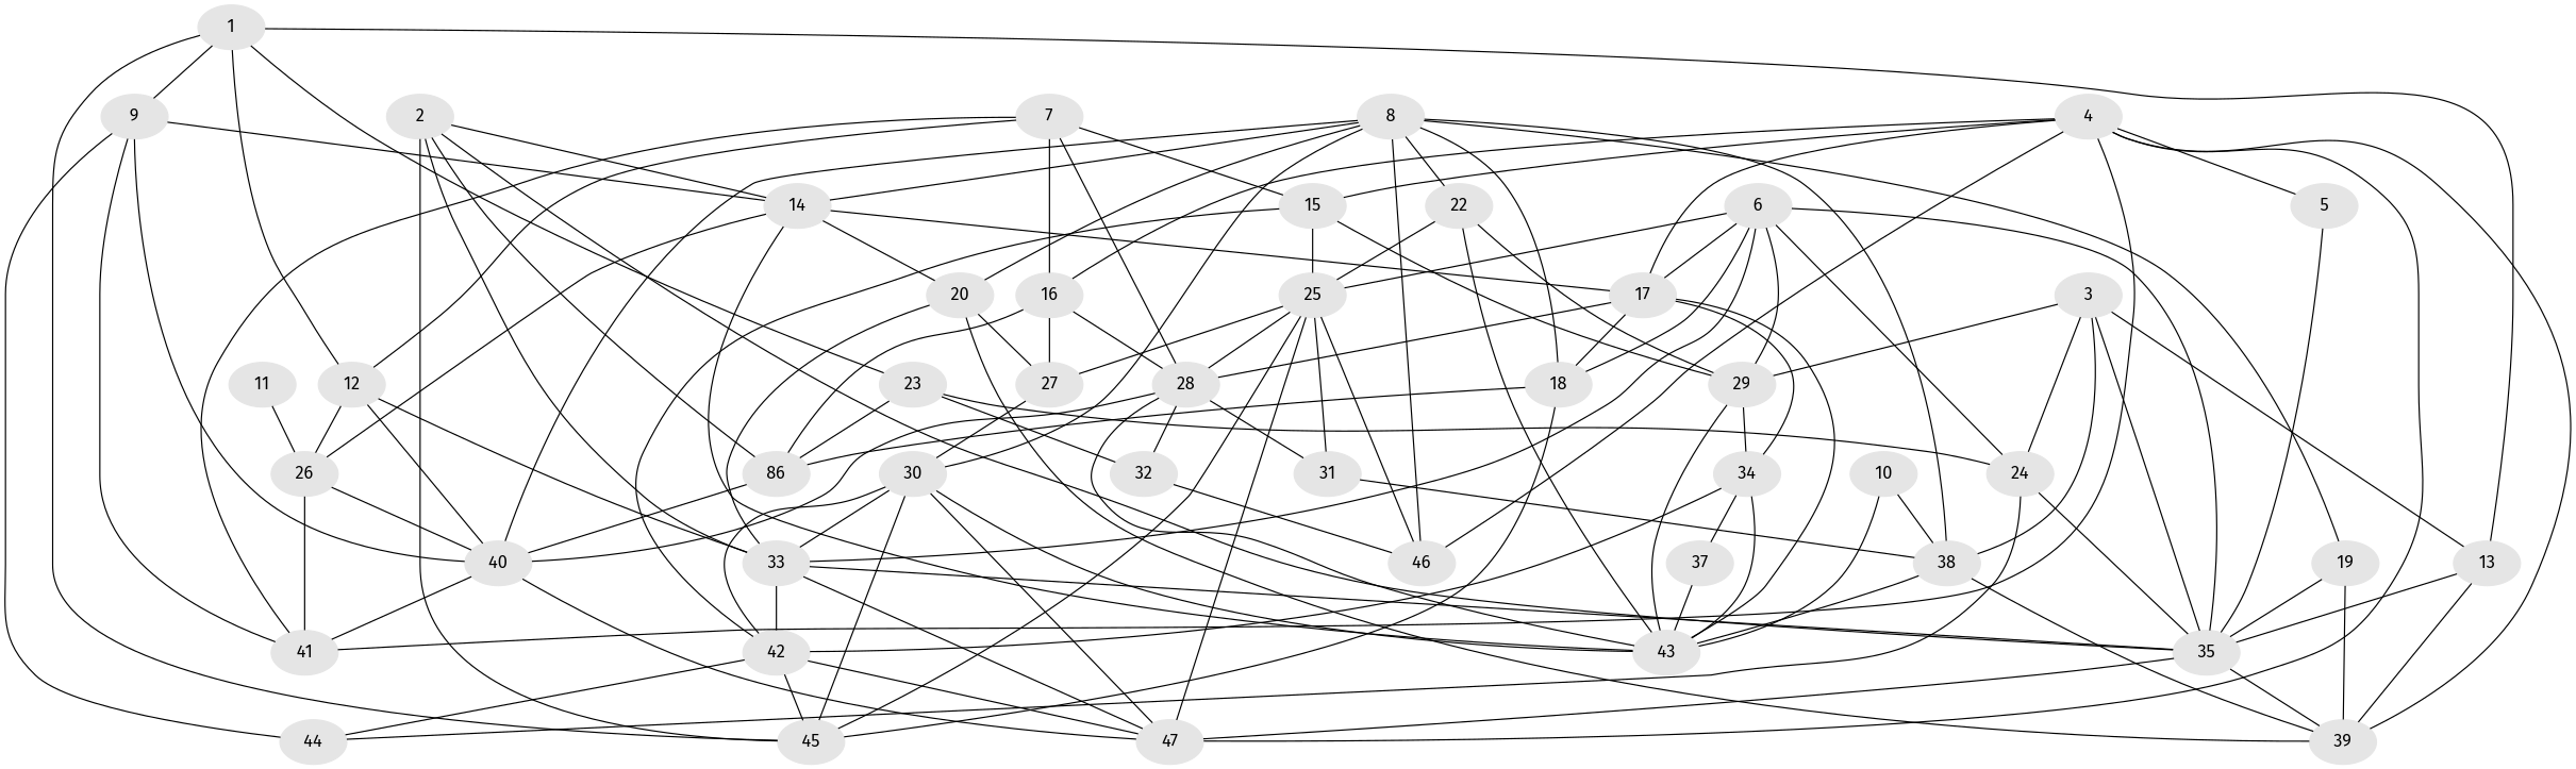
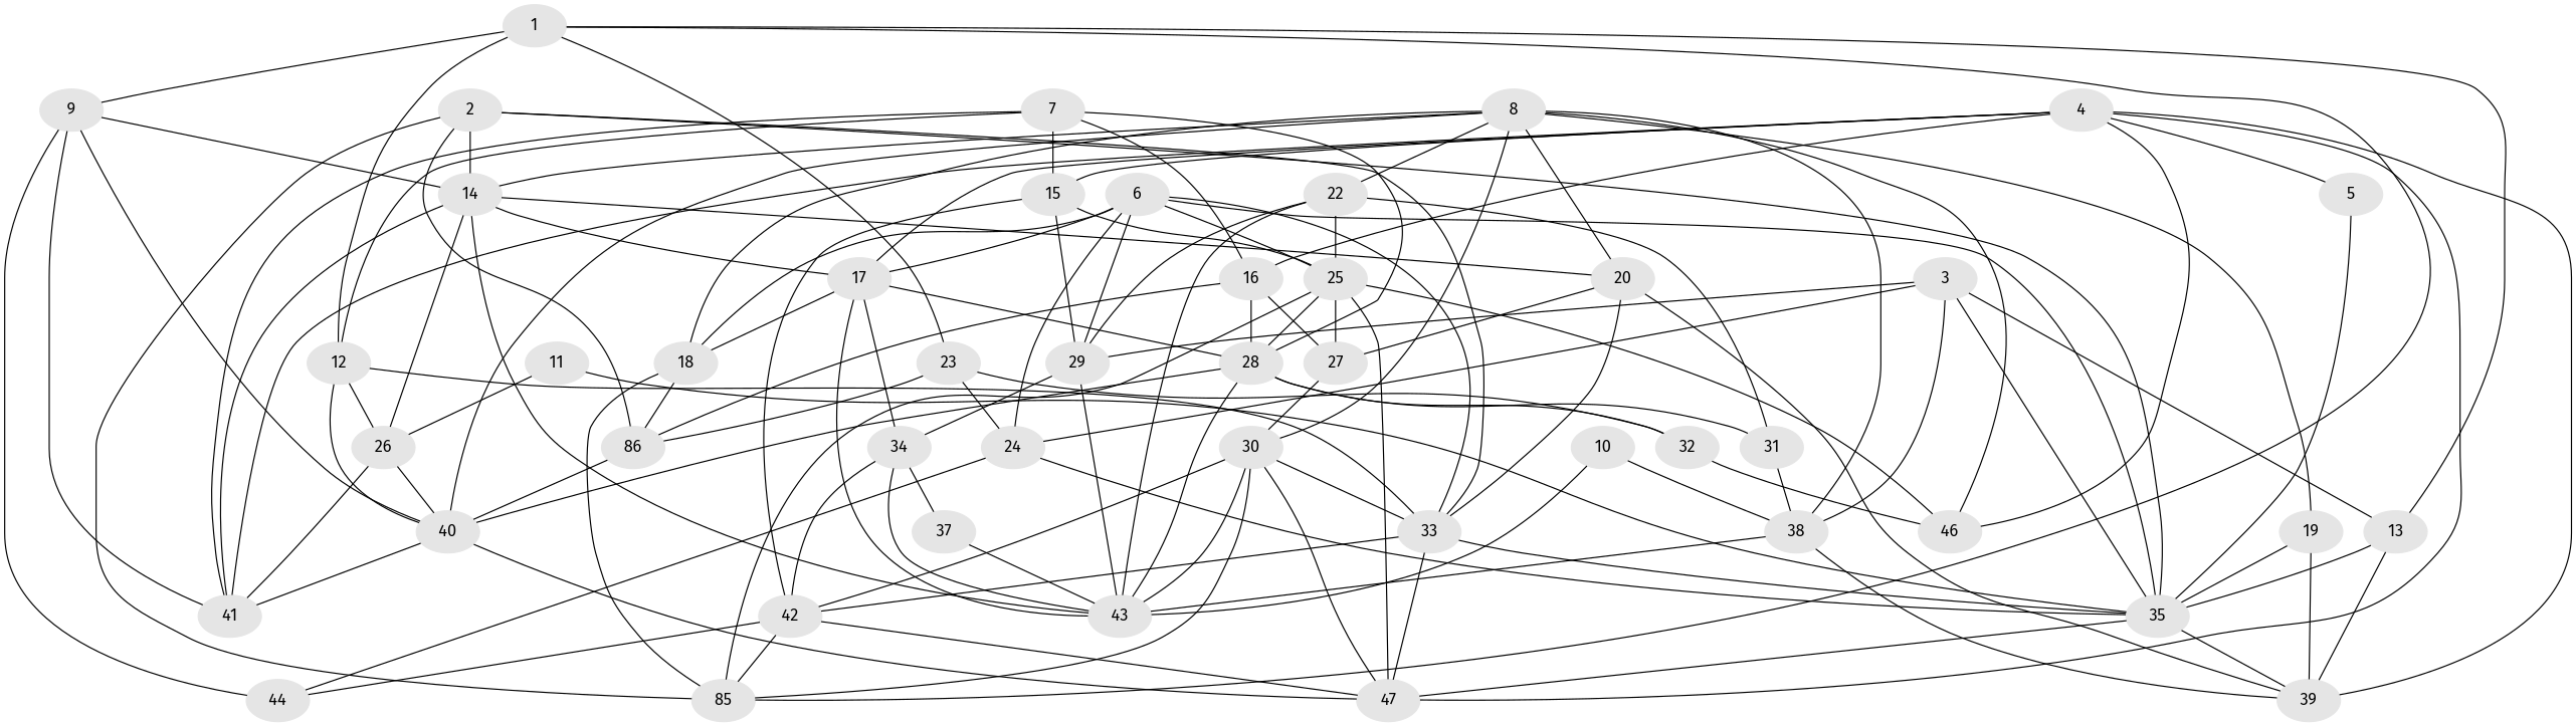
  graph {
    fontname="Fira Sans"
    node [color=gray90 fontname="Fira Sans" style=filled]
    edge [fontname="Fira Sans" weight=1.0]
    1
    9
    12
    13
    23
-   45
+   45 [label=85]
    14
    41
    40
    44
    33
    26
    35
    39
    n15 [label=86]
    24
    32
    2
    17
    20
    43
    47
    42
    3
    29
    38
    34
    4
    5
    15
    16
    46
    25
    28
    27
    18
    6
    7
    31
    8
    19
    22
    30
    10
    11
    37
    1 -- 9
    1 -- 12
    1 -- 13
    1 -- 23
    1 -- 45
    9 -- 14
    9 -- 41
    9 -- 40
    9 -- 44 [weight=2.0]
    12 -- 40
    12 -- 33
    12 -- 26
    13 -- 35
    13 -- 39
    23 -- n15
    23 -- 24
    23 -- 32
+   14 -- 41
    14 -- 26
    14 -- 17
    14 -- 20
    14 -- 43
    40 -- 41
    40 -- 47
    33 -- 35
    33 -- 47
    33 -- 42
    26 -- 41
    26 -- 40
    35 -- 39
    35 -- 47
    n15 -- 40 [weight=2.0]
    24 -- 44
    24 -- 35
    32 -- 46
    2 -- 45
    2 -- 14
    2 -- 33
    2 -- 35
    2 -- n15
    17 -- 43
    17 -- 34
    17 -- 28
    17 -- 18
    20 -- 33
    20 -- 39
    20 -- 27
    42 -- 45
    42 -- 44
    42 -- 47
    3 -- 13
    3 -- 35
    3 -- 24
    3 -- 29
    3 -- 38
    29 -- 43
    29 -- 34
    38 -- 39
    38 -- 43
    34 -- 43
    34 -- 42
    34 -- 37
    4 -- 41
    4 -- 39
    4 -- 17 [weight=2.0]
    4 -- 47 [weight=2.0]
    4 -- 5
    4 -- 15
    4 -- 16
    4 -- 46
    5 -- 35
    15 -- 42
    15 -- 29
    15 -- 25
    16 -- n15
    16 -- 28
    16 -- 27
    25 -- 45
    25 -- 47
    25 -- 46
    25 -- 28
    25 -- 27
    28 -- 40
    28 -- 32 [weight=2.0]
    28 -- 43
    28 -- 31
    27 -- 30
    18 -- 45
    18 -- n15
    6 -- 33
    6 -- 35
    6 -- 24
    6 -- 17
    6 -- 29
    6 -- 25
    6 -- 18
    7 -- 12
    7 -- 41
    7 -- 15
    7 -- 16
    7 -- 28
    31 -- 38
    8 -- 14
    8 -- 40
    8 -- 20
    8 -- 38
    8 -- 46
    8 -- 18
    8 -- 19
    8 -- 22
    8 -- 30
    19 -- 35
    19 -- 39
    22 -- 43
    22 -- 29
    22 -- 25
-   25 -- 31
+   22 -- 31
    30 -- 45
    30 -- 33
    30 -- 43
    30 -- 47
    30 -- 42
    10 -- 43
    10 -- 38
    11 -- 26
+   11 -- 35
    37 -- 43
  }
